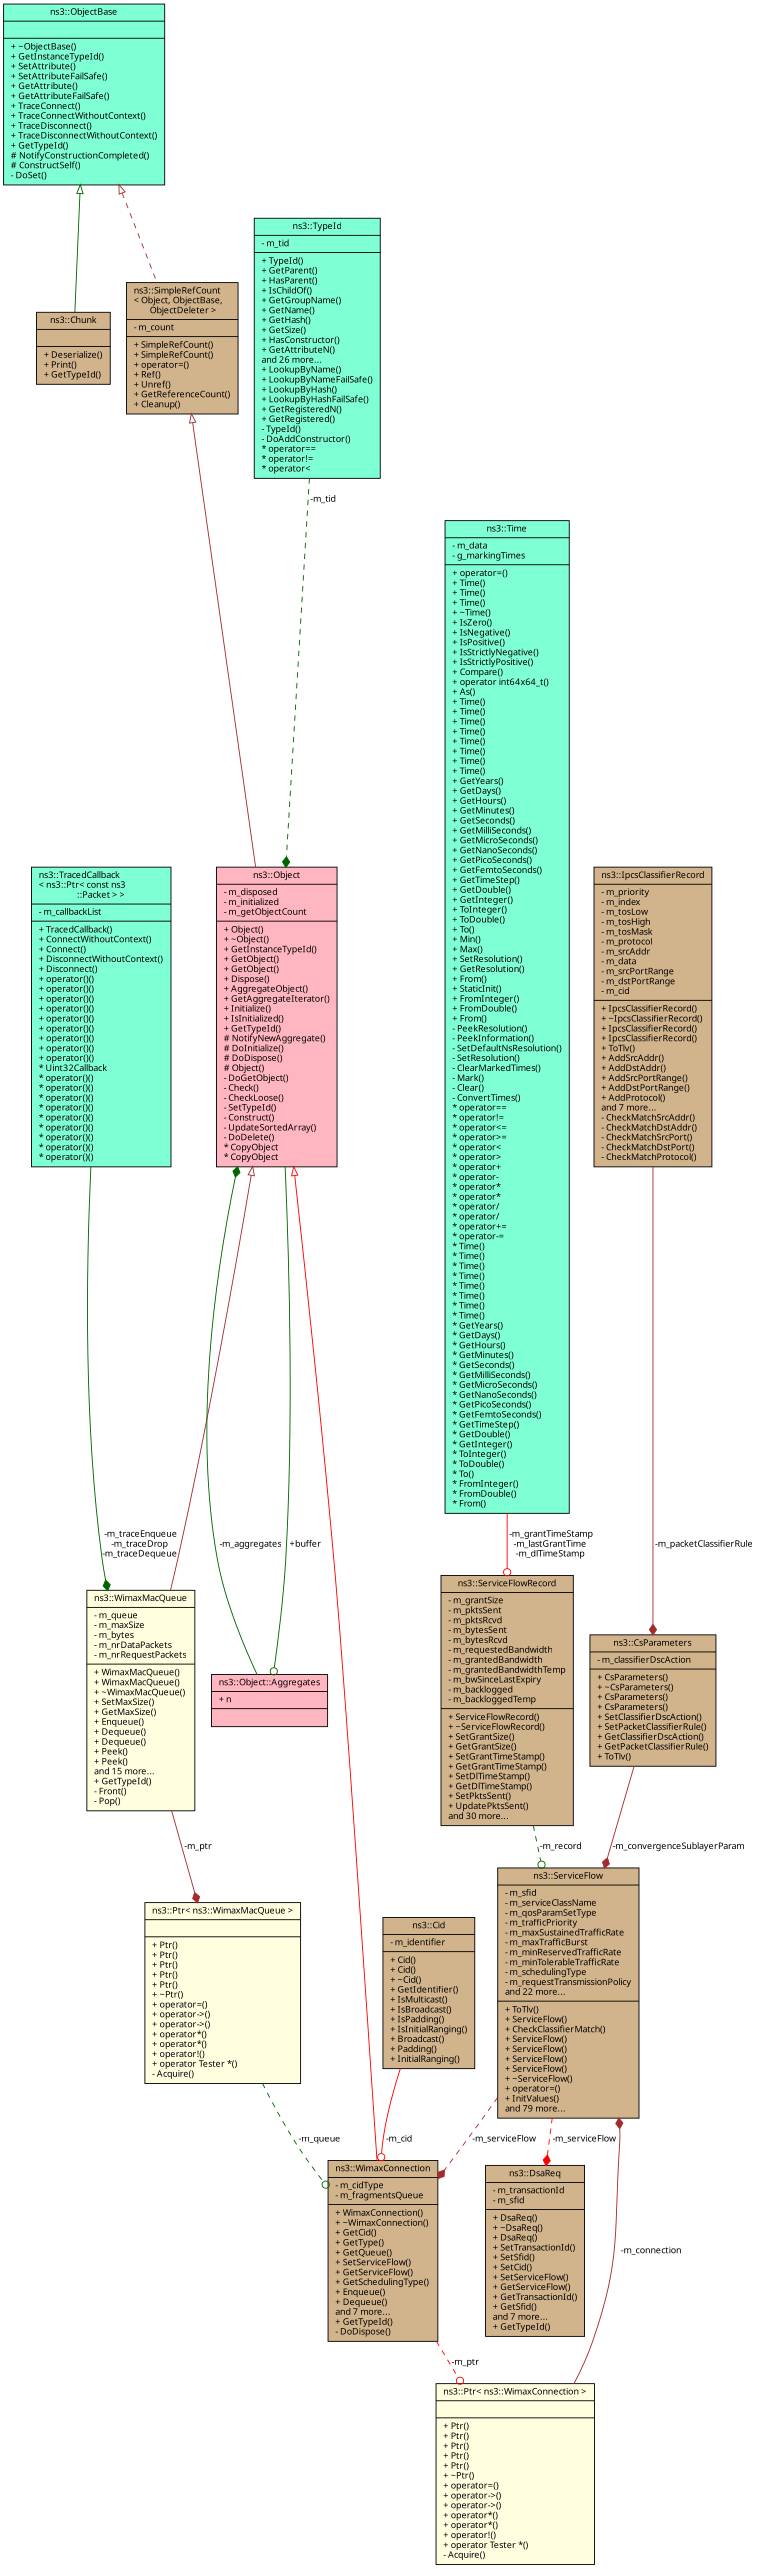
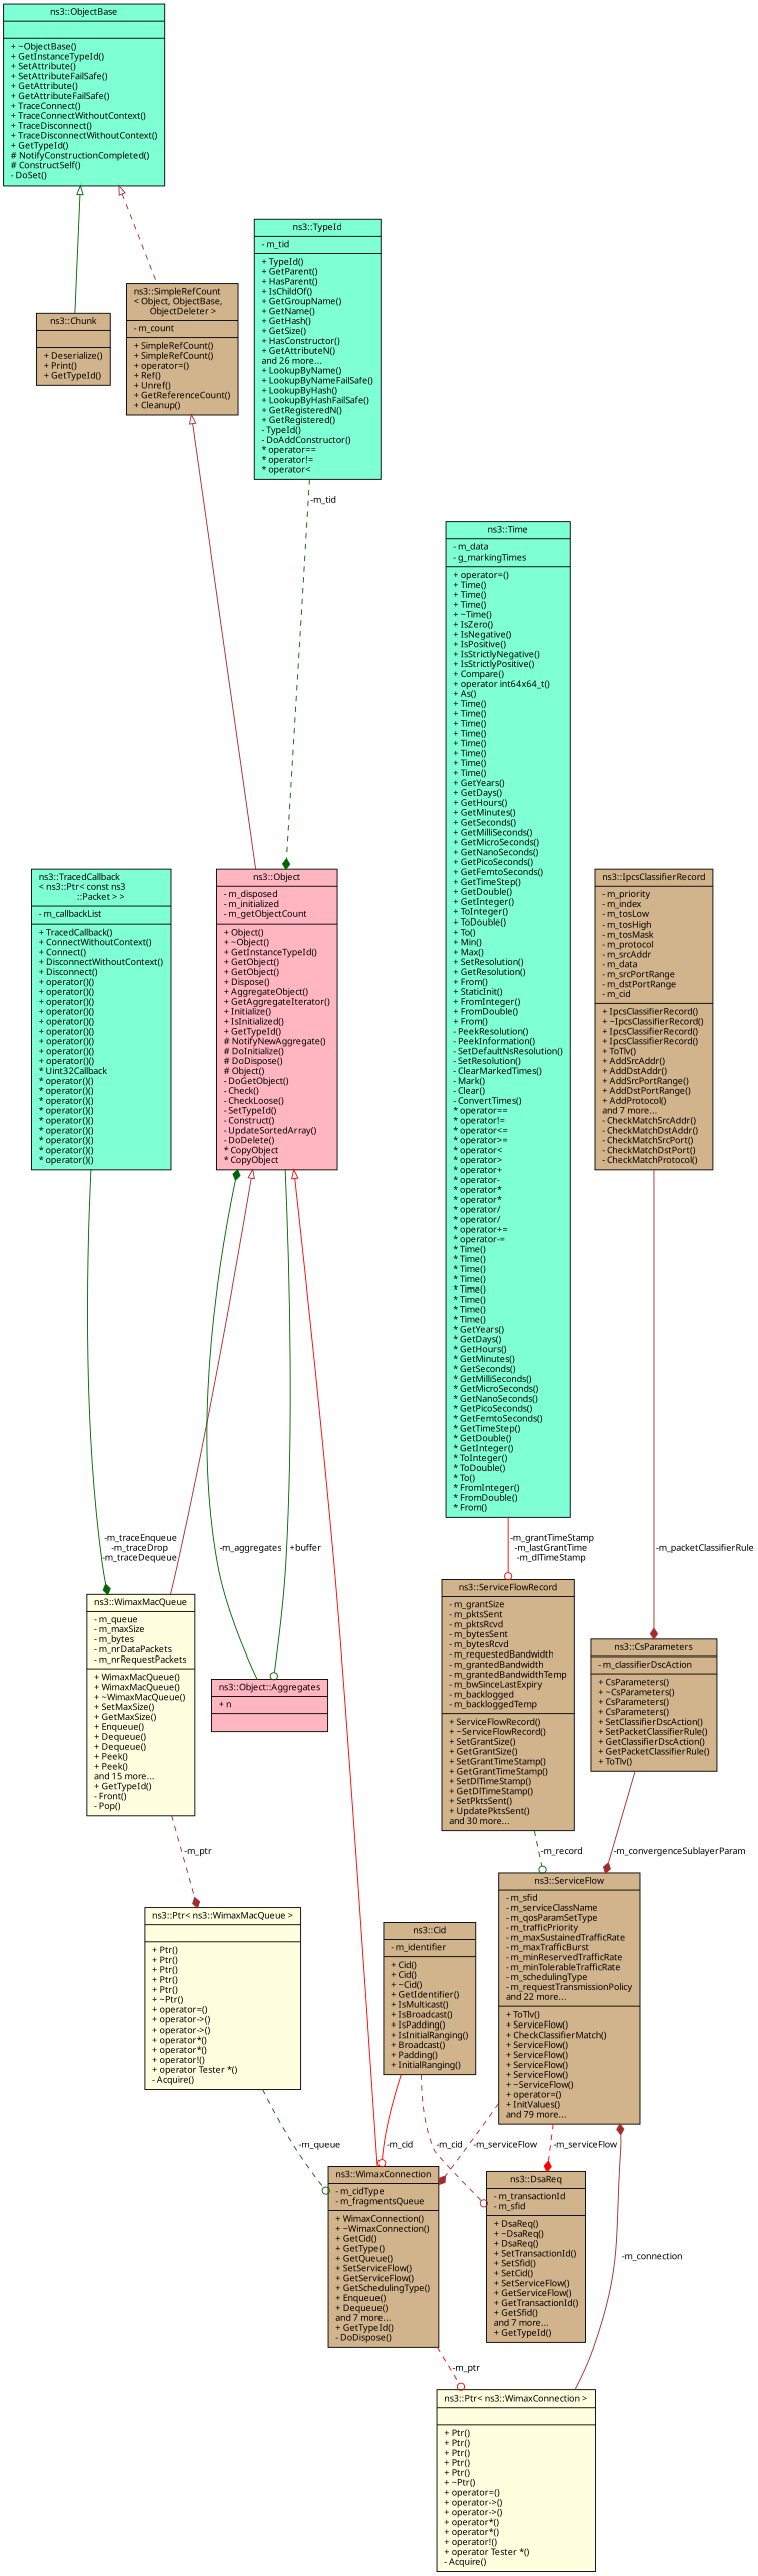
  digraph {
    fontname="Noto Sans"
    node [color=black fillcolor=tan fontname="Noto Sans" fontsize=10 shape=record style=filled]
    edge [color=brown fontname="Noto Sans" fontsize=10 labelfontname=Helvetica labelfontsize=10 style=solid arrowhead=diamond]
    n1 [fontcolor=black height=0.2 label="{ns3::DsaReq\n|- m_transactionId\l- m_sfid\l|+ DsaReq()\l+ ~DsaReq()\l+ DsaReq()\l+ SetTransactionId()\l+ SetSfid()\l+ SetCid()\l+ SetServiceFlow()\l+ GetServiceFlow()\l+ GetTransactionId()\l+ GetSfid()\land 7 more...\l+ GetTypeId()\l}" width=0.4]
    n2 [height=0.2 label="{ns3::Chunk\n||+ Deserialize()\l+ Print()\l+ GetTypeId()\l}" width=0.4]
    n3 [fillcolor=aquamarine height=0.2 label="{ns3::ObjectBase\n||+ ~ObjectBase()\l+ GetInstanceTypeId()\l+ SetAttribute()\l+ SetAttributeFailSafe()\l+ GetAttribute()\l+ GetAttributeFailSafe()\l+ TraceConnect()\l+ TraceConnectWithoutContext()\l+ TraceDisconnect()\l+ TraceDisconnectWithoutContext()\l+ GetTypeId()\l# NotifyConstructionCompleted()\l# ConstructSelf()\l- DoSet()\l}" width=0.4]
    n4 [height=0.2 label="{ns3::SimpleRefCount\l\< Object, ObjectBase,\l ObjectDeleter \>\n|- m_count\l|+ SimpleRefCount()\l+ SimpleRefCount()\l+ operator=()\l+ Ref()\l+ Unref()\l+ GetReferenceCount()\l+ Cleanup()\l}" width=0.4]
    n5 [fillcolor=lightpink height=0.2 label="{ns3::Object\n|- m_disposed\l- m_initialized\l- m_getObjectCount\l|+ Object()\l+ ~Object()\l+ GetInstanceTypeId()\l+ GetObject()\l+ GetObject()\l+ Dispose()\l+ AggregateObject()\l+ GetAggregateIterator()\l+ Initialize()\l+ IsInitialized()\l+ GetTypeId()\l# NotifyNewAggregate()\l# DoInitialize()\l# DoDispose()\l# Object()\l- DoGetObject()\l- Check()\l- CheckLoose()\l- SetTypeId()\l- Construct()\l- UpdateSortedArray()\l- DoDelete()\l* CopyObject\l* CopyObject\l}" width=0.4]
    n6 [height=0.2 label="{ns3::ServiceFlow\n|- m_sfid\l- m_serviceClassName\l- m_qosParamSetType\l- m_trafficPriority\l- m_maxSustainedTrafficRate\l- m_maxTrafficBurst\l- m_minReservedTrafficRate\l- m_minTolerableTrafficRate\l- m_schedulingType\l- m_requestTransmissionPolicy\land 22 more...\l|+ ToTlv()\l+ ServiceFlow()\l+ CheckClassifierMatch()\l+ ServiceFlow()\l+ ServiceFlow()\l+ ServiceFlow()\l+ ServiceFlow()\l+ ~ServiceFlow()\l+ operator=()\l+ InitValues()\land 79 more...\l}" width=0.4]
    n7 [height=0.2 label="{ns3::WimaxConnection\n|- m_cidType\l- m_fragmentsQueue\l|+ WimaxConnection()\l+ ~WimaxConnection()\l+ GetCid()\l+ GetType()\l+ GetQueue()\l+ SetServiceFlow()\l+ GetServiceFlow()\l+ GetSchedulingType()\l+ Enqueue()\l+ Dequeue()\land 7 more...\l+ GetTypeId()\l- DoDispose()\l}" width=0.4]
    n8 [fillcolor=lightyellow height=0.2 label="{ns3::Ptr\< ns3::WimaxConnection \>\n||+ Ptr()\l+ Ptr()\l+ Ptr()\l+ Ptr()\l+ Ptr()\l+ ~Ptr()\l+ operator=()\l+ operator-\>()\l+ operator-\>()\l+ operator*()\l+ operator*()\l+ operator!()\l+ operator Tester *()\l- Acquire()\l}" width=0.4]
    n9 [fillcolor=lightpink height=0.2 label="{ns3::Object::Aggregates\n|+ n\l|}" width=0.4]
    n10 [fillcolor=lightyellow height=0.2 label="{ns3::WimaxMacQueue\n|- m_queue\l- m_maxSize\l- m_bytes\l- m_nrDataPackets\l- m_nrRequestPackets\l|+ WimaxMacQueue()\l+ WimaxMacQueue()\l+ ~WimaxMacQueue()\l+ SetMaxSize()\l+ GetMaxSize()\l+ Enqueue()\l+ Dequeue()\l+ Dequeue()\l+ Peek()\l+ Peek()\land 15 more...\l+ GetTypeId()\l- Front()\l- Pop()\l}" width=0.4]
    n11 [fillcolor=lightyellow height=0.2 label="{ns3::Ptr\< ns3::WimaxMacQueue \>\n||+ Ptr()\l+ Ptr()\l+ Ptr()\l+ Ptr()\l+ Ptr()\l+ ~Ptr()\l+ operator=()\l+ operator-\>()\l+ operator-\>()\l+ operator*()\l+ operator*()\l+ operator!()\l+ operator Tester *()\l- Acquire()\l}" width=0.4]
    n12 [fillcolor=aquamarine height=0.2 label="{ns3::TypeId\n|- m_tid\l|+ TypeId()\l+ GetParent()\l+ HasParent()\l+ IsChildOf()\l+ GetGroupName()\l+ GetName()\l+ GetHash()\l+ GetSize()\l+ HasConstructor()\l+ GetAttributeN()\land 26 more...\l+ LookupByName()\l+ LookupByNameFailSafe()\l+ LookupByHash()\l+ LookupByHashFailSafe()\l+ GetRegisteredN()\l+ GetRegistered()\l- TypeId()\l- DoAddConstructor()\l* operator==\l* operator!=\l* operator\<\l}" width=0.4]
    n13 [height=0.2 label="{ns3::Cid\n|- m_identifier\l|+ Cid()\l+ Cid()\l+ ~Cid()\l+ GetIdentifier()\l+ IsMulticast()\l+ IsBroadcast()\l+ IsPadding()\l+ IsInitialRanging()\l+ Broadcast()\l+ Padding()\l+ InitialRanging()\l}" width=0.4]
    n14 [fillcolor=aquamarine height=0.2 label="{ns3::TracedCallback\l\< ns3::Ptr\< const ns3\l::Packet \> \>\n|- m_callbackList\l|+ TracedCallback()\l+ ConnectWithoutContext()\l+ Connect()\l+ DisconnectWithoutContext()\l+ Disconnect()\l+ operator()()\l+ operator()()\l+ operator()()\l+ operator()()\l+ operator()()\l+ operator()()\l+ operator()()\l+ operator()()\l+ operator()()\l* Uint32Callback\l* operator()()\l* operator()()\l* operator()()\l* operator()()\l* operator()()\l* operator()()\l* operator()()\l* operator()()\l* operator()()\l}" width=0.4]
    n15 [height=0.2 label="{ns3::ServiceFlowRecord\n|- m_grantSize\l- m_pktsSent\l- m_pktsRcvd\l- m_bytesSent\l- m_bytesRcvd\l- m_requestedBandwidth\l- m_grantedBandwidth\l- m_grantedBandwidthTemp\l- m_bwSinceLastExpiry\l- m_backlogged\l- m_backloggedTemp\l|+ ServiceFlowRecord()\l+ ~ServiceFlowRecord()\l+ SetGrantSize()\l+ GetGrantSize()\l+ SetGrantTimeStamp()\l+ GetGrantTimeStamp()\l+ SetDlTimeStamp()\l+ GetDlTimeStamp()\l+ SetPktsSent()\l+ UpdatePktsSent()\land 30 more...\l}" width=0.4]
    n16 [fillcolor=aquamarine height=0.2 label="{ns3::Time\n|- m_data\l- g_markingTimes\l|+ operator=()\l+ Time()\l+ Time()\l+ Time()\l+ ~Time()\l+ IsZero()\l+ IsNegative()\l+ IsPositive()\l+ IsStrictlyNegative()\l+ IsStrictlyPositive()\l+ Compare()\l+ operator int64x64_t()\l+ As()\l+ Time()\l+ Time()\l+ Time()\l+ Time()\l+ Time()\l+ Time()\l+ Time()\l+ Time()\l+ GetYears()\l+ GetDays()\l+ GetHours()\l+ GetMinutes()\l+ GetSeconds()\l+ GetMilliSeconds()\l+ GetMicroSeconds()\l+ GetNanoSeconds()\l+ GetPicoSeconds()\l+ GetFemtoSeconds()\l+ GetTimeStep()\l+ GetDouble()\l+ GetInteger()\l+ ToInteger()\l+ ToDouble()\l+ To()\l+ Min()\l+ Max()\l+ SetResolution()\l+ GetResolution()\l+ From()\l+ StaticInit()\l+ FromInteger()\l+ FromDouble()\l+ From()\l- PeekResolution()\l- PeekInformation()\l- SetDefaultNsResolution()\l- SetResolution()\l- ClearMarkedTimes()\l- Mark()\l- Clear()\l- ConvertTimes()\l* operator==\l* operator!=\l* operator\<=\l* operator\>=\l* operator\<\l* operator\>\l* operator+\l* operator-\l* operator*\l* operator*\l* operator/\l* operator/\l* operator+=\l* operator-=\l* Time()\l* Time()\l* Time()\l* Time()\l* Time()\l* Time()\l* Time()\l* Time()\l* GetYears()\l* GetDays()\l* GetHours()\l* GetMinutes()\l* GetSeconds()\l* GetMilliSeconds()\l* GetMicroSeconds()\l* GetNanoSeconds()\l* GetPicoSeconds()\l* GetFemtoSeconds()\l* GetTimeStep()\l* GetDouble()\l* GetInteger()\l* ToInteger()\l* ToDouble()\l* To()\l* FromInteger()\l* FromDouble()\l* From()\l}" width=0.4]
    n17 [height=0.2 label="{ns3::CsParameters\n|- m_classifierDscAction\l|+ CsParameters()\l+ ~CsParameters()\l+ CsParameters()\l+ CsParameters()\l+ SetClassifierDscAction()\l+ SetPacketClassifierRule()\l+ GetClassifierDscAction()\l+ GetPacketClassifierRule()\l+ ToTlv()\l}" width=0.4]
    n18 [height=0.2 label="{ns3::IpcsClassifierRecord\n|- m_priority\l- m_index\l- m_tosLow\l- m_tosHigh\l- m_tosMask\l- m_protocol\l- m_srcAddr\l- m_data\l- m_srcPortRange\l- m_dstPortRange\l- m_cid\l|+ IpcsClassifierRecord()\l+ ~IpcsClassifierRecord()\l+ IpcsClassifierRecord()\l+ IpcsClassifierRecord()\l+ ToTlv()\l+ AddSrcAddr()\l+ AddDstAddr()\l+ AddSrcPortRange()\l+ AddDstPortRange()\l+ AddProtocol()\land 7 more...\l- CheckMatchSrcAddr()\l- CheckMatchDstAddr()\l- CheckMatchSrcPort()\l- CheckMatchDstPort()\l- CheckMatchProtocol()\l}" width=0.4]
    n3 -> n2 [arrowtail=onormal color=darkgreen dir=back arrowhead=""]
    n3 -> n4 [arrowtail=onormal dir=back style=dashed arrowhead=""]
    n4 -> n5 [arrowtail=onormal dir=back arrowhead=""]
    n5 -> n7 [arrowtail=onormal color=red dir=back arrowhead=""]
    n5 -> n9 [arrowhead=odot color=darkgreen label=" +buffer"]
    n5 -> n10 [arrowtail=onormal dir=back arrowhead=""]
    n6 -> n1 [color=red label=" -m_serviceFlow" style=dashed]
    n6 -> n7 [label=" -m_serviceFlow" style=dashed]
    n7 -> n8 [arrowhead=odot color=red label=" -m_ptr" style=dashed]
    n8 -> n6 [label=" -m_connection"]
    n9 -> n5 [color=darkgreen label=" -m_aggregates"]
-   n10 -> n11 [label=" -m_ptr"]
+   n10 -> n11 [label=" -m_ptr" style=dashed]
    n11 -> n7 [arrowhead=odot color=darkgreen label=" -m_queue" style=dashed]
    n12 -> n5 [color=darkgreen label=" -m_tid" style=dashed]
+   n13 -> n1 [arrowhead=odot label=" -m_cid" style=dashed]
    n13 -> n7 [arrowhead=odot color=red label=" -m_cid"]
    n14 -> n10 [color=darkgreen label=" -m_traceEnqueue\n-m_traceDrop\n-m_traceDequeue"]
    n15 -> n6 [arrowhead=odot color=darkgreen label=" -m_record" style=dashed]
    n16 -> n15 [arrowhead=odot color=red label=" -m_grantTimeStamp\n-m_lastGrantTime\n-m_dlTimeStamp"]
    n17 -> n6 [label=" -m_convergenceSublayerParam"]
    n18 -> n17 [label=" -m_packetClassifierRule"]
  }
